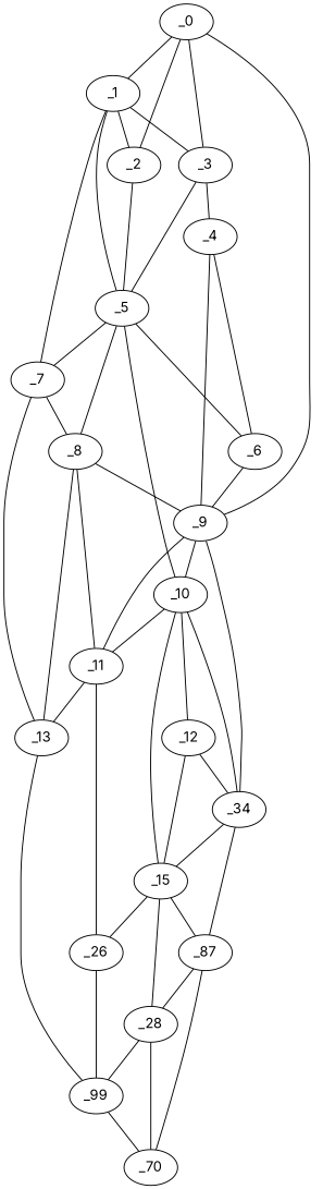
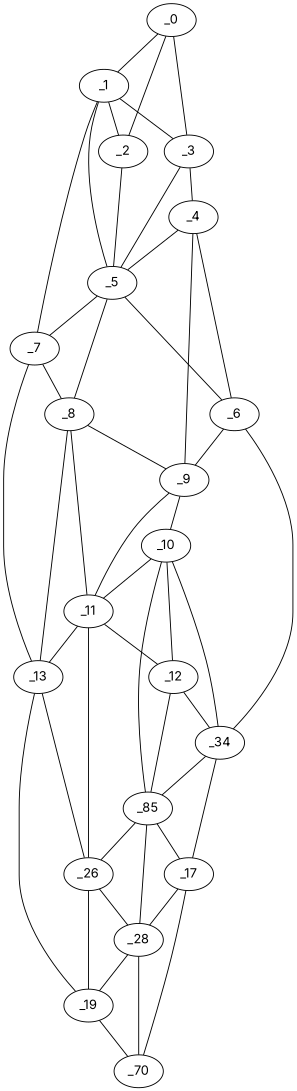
  graph {
    fontname=Inter
    node [fontname=Inter x=83 y=55]
    edge [fontname=Inter valence=2]
    _0 [x=5 y=65]
    _1 [x=16 y=68]
    _2 [x=18 y=63]
    _3 [x=27 y=56]
    _9 [x=51 y=40]
    _5 [x=33 y=68]
    _7 [x=45 y=74]
    _4 [x=32 y=53]
    _6 [x=41 y=50]
    _11 [x=74]
    _10 [x=72 y=44]
    n12 [label=_34 y=38]
    _8 [x=48 y=66]
    _13 [x=79 y=81]
    n15 [label=_26 x=87 y=76]
    _12 [x=77 y=51]
-   _15
-   _17 [x=94 y=37 label=_87]
+   _15 [label=_85]
+   _17 [x=94 y=37]
    n19 [label=_28 x=103]
    n20 [label=_70 x=123 y=62]
-   _19 [x=113 y=85 label=_99]
+   _19 [x=113 y=85]
    _0 -- _1 [valence=1]
    _0 -- _2
    _0 -- _3
-   _0 -- _9 [valence=1]
    _1 -- _2
    _1 -- _3
    _1 -- _5 [valence=1]
    _1 -- _7 [valence=1]
    _2 -- _5
    _3 -- _5
    _3 -- _4
    _9 -- _11
    _9 -- _10
-   _9 -- n12 [valence=1]
+   _6 -- n12 [valence=1]
    _5 -- _7
    _5 -- _6
    _5 -- _8
    _7 -- _8 [valence=1]
    _7 -- _13 [valence=1]
    _4 -- _9 [valence=1]
-   _10 -- _5
+   _4 -- _5
    _4 -- _6
    _6 -- _9
    _11 -- _13 [valence=1]
    _11 -- n15
+   _11 -- _12
    _10 -- _11
    _10 -- n12
    _10 -- _12
    _10 -- _15
    n12 -- _15
    n12 -- _17
    _8 -- _9 [valence=1]
    _8 -- _11
    _8 -- _13
+   _13 -- n15
    _13 -- _19 [valence=1]
+   n15 -- n19 [valence=1]
    n15 -- _19
    _12 -- n12
    _12 -- _15
    _15 -- n15
    _15 -- _17
    _15 -- n19
    _17 -- n19
    _17 -- n20 [valence=1]
    n19 -- n20
    n19 -- _19
    _19 -- n20
  }
